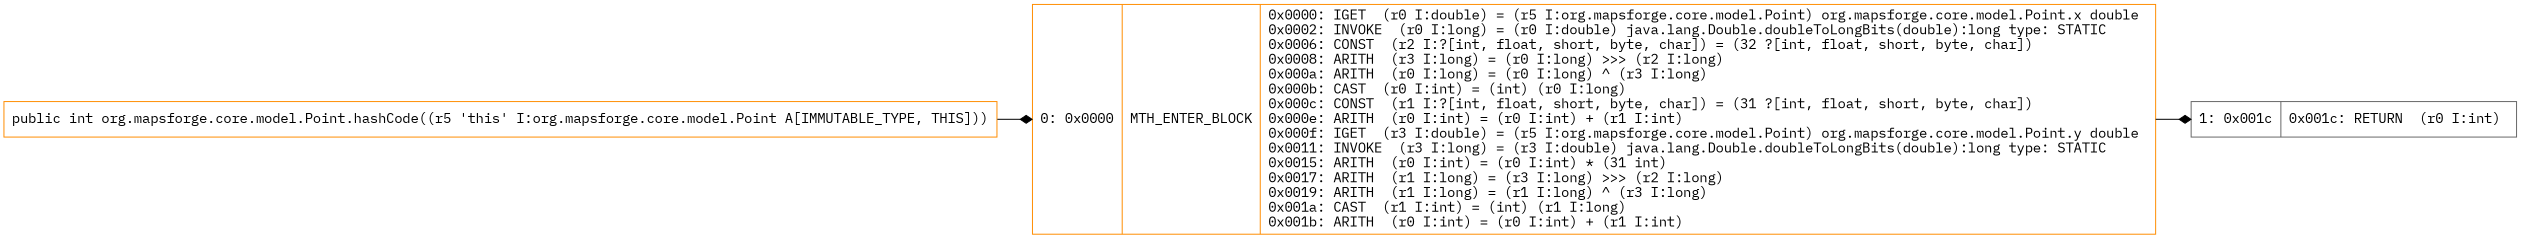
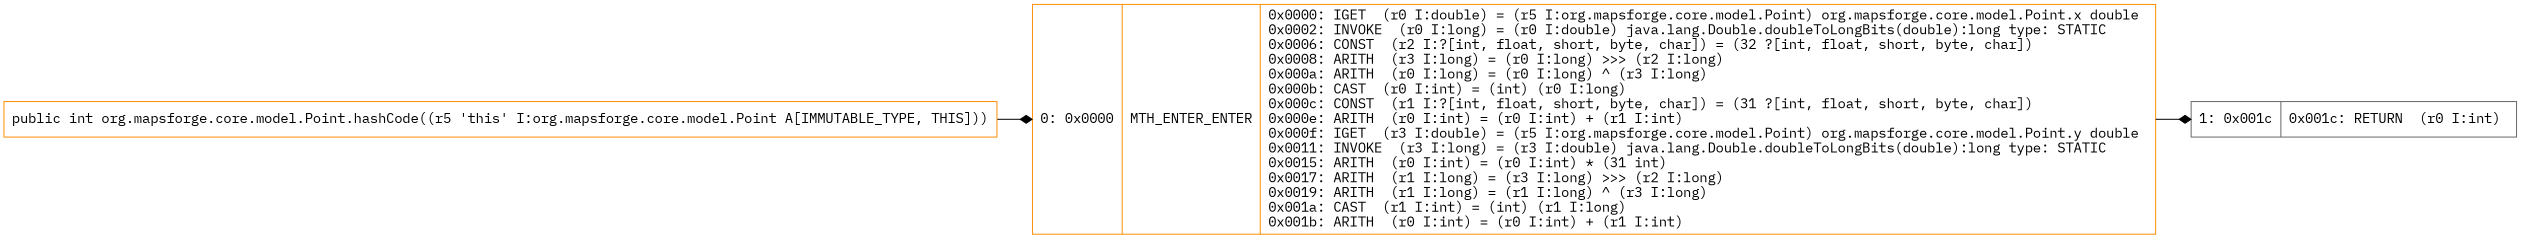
  digraph {
    rankdir=LR
    fontname="IBM Plex Mono"
    node [shape=record color=darkorange fontname="IBM Plex Mono"]
    edge [arrowhead=diamond fontname="IBM Plex Mono"]
-   n1 [label="{0\:\ 0x0000|MTH_ENTER_BLOCK\l|0x0000: IGET  (r0 I:double) = (r5 I:org.mapsforge.core.model.Point) org.mapsforge.core.model.Point.x double \l0x0002: INVOKE  (r0 I:long) = (r0 I:double) java.lang.Double.doubleToLongBits(double):long type: STATIC \l0x0006: CONST  (r2 I:?[int, float, short, byte, char]) = (32 ?[int, float, short, byte, char]) \l0x0008: ARITH  (r3 I:long) = (r0 I:long) \>\>\> (r2 I:long) \l0x000a: ARITH  (r0 I:long) = (r0 I:long) ^ (r3 I:long) \l0x000b: CAST  (r0 I:int) = (int) (r0 I:long) \l0x000c: CONST  (r1 I:?[int, float, short, byte, char]) = (31 ?[int, float, short, byte, char]) \l0x000e: ARITH  (r0 I:int) = (r0 I:int) + (r1 I:int) \l0x000f: IGET  (r3 I:double) = (r5 I:org.mapsforge.core.model.Point) org.mapsforge.core.model.Point.y double \l0x0011: INVOKE  (r3 I:long) = (r3 I:double) java.lang.Double.doubleToLongBits(double):long type: STATIC \l0x0015: ARITH  (r0 I:int) = (r0 I:int) * (31 int) \l0x0017: ARITH  (r1 I:long) = (r3 I:long) \>\>\> (r2 I:long) \l0x0019: ARITH  (r1 I:long) = (r1 I:long) ^ (r3 I:long) \l0x001a: CAST  (r1 I:int) = (int) (r1 I:long) \l0x001b: ARITH  (r0 I:int) = (r0 I:int) + (r1 I:int) \l}"]
+   n1 [label="{0\:\ 0x0000|MTH_ENTER_ENTER\l|0x0000: IGET  (r0 I:double) = (r5 I:org.mapsforge.core.model.Point) org.mapsforge.core.model.Point.x double \l0x0002: INVOKE  (r0 I:long) = (r0 I:double) java.lang.Double.doubleToLongBits(double):long type: STATIC \l0x0006: CONST  (r2 I:?[int, float, short, byte, char]) = (32 ?[int, float, short, byte, char]) \l0x0008: ARITH  (r3 I:long) = (r0 I:long) \>\>\> (r2 I:long) \l0x000a: ARITH  (r0 I:long) = (r0 I:long) ^ (r3 I:long) \l0x000b: CAST  (r0 I:int) = (int) (r0 I:long) \l0x000c: CONST  (r1 I:?[int, float, short, byte, char]) = (31 ?[int, float, short, byte, char]) \l0x000e: ARITH  (r0 I:int) = (r0 I:int) + (r1 I:int) \l0x000f: IGET  (r3 I:double) = (r5 I:org.mapsforge.core.model.Point) org.mapsforge.core.model.Point.y double \l0x0011: INVOKE  (r3 I:long) = (r3 I:double) java.lang.Double.doubleToLongBits(double):long type: STATIC \l0x0015: ARITH  (r0 I:int) = (r0 I:int) * (31 int) \l0x0017: ARITH  (r1 I:long) = (r3 I:long) \>\>\> (r2 I:long) \l0x0019: ARITH  (r1 I:long) = (r1 I:long) ^ (r3 I:long) \l0x001a: CAST  (r1 I:int) = (int) (r1 I:long) \l0x001b: ARITH  (r0 I:int) = (r0 I:int) + (r1 I:int) \l}"]
    n2 [label="{1\:\ 0x001c|0x001c: RETURN  (r0 I:int) \l}" color=gray40]
    n3 [label="{public int org.mapsforge.core.model.Point.hashCode((r5 'this' I:org.mapsforge.core.model.Point A[IMMUTABLE_TYPE, THIS])) }"]
    n1 -> n2
    n3 -> n1
  }
